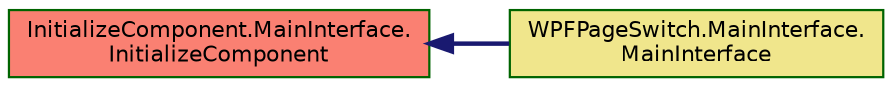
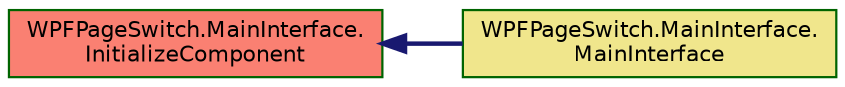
  digraph {
    rankdir=LR
    node [color=darkgreen fontname=Helvetica fontsize=10 shape=record style=filled]
-   n1 [fillcolor=salmon fontcolor=black height=0.2 label="InitializeComponent.MainInterface.\lInitializeComponent" width=0.4]
+   n1 [fillcolor=salmon fontcolor=black height=0.2 label="WPFPageSwitch.MainInterface.\lInitializeComponent" width=0.4]
    n2 [fillcolor=khaki height=0.2 label="WPFPageSwitch.MainInterface.\lMainInterface" width=0.4]
    n1 -> n2 [color=midnightblue dir=back fontname=Helvetica fontsize=10 labelfontname=Helvetica labelfontsize=10 style=bold]
  }
